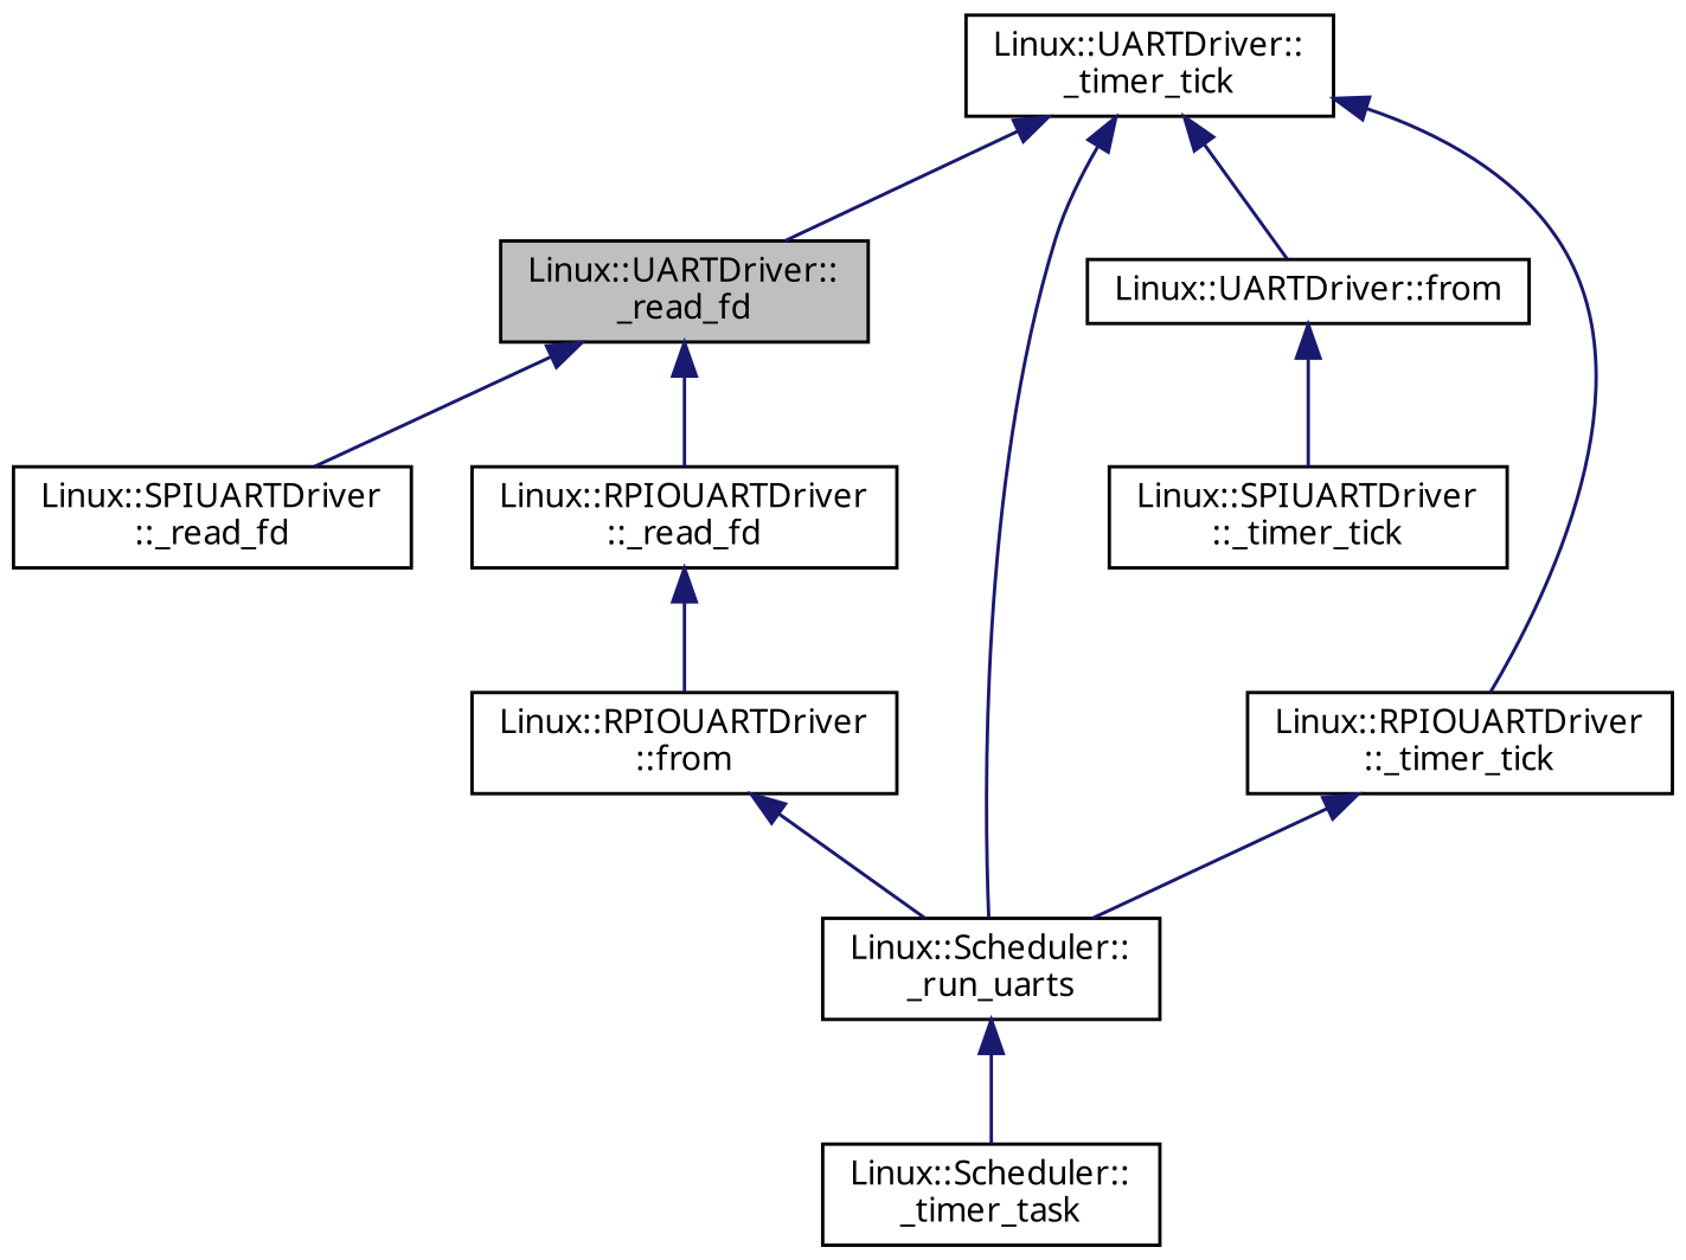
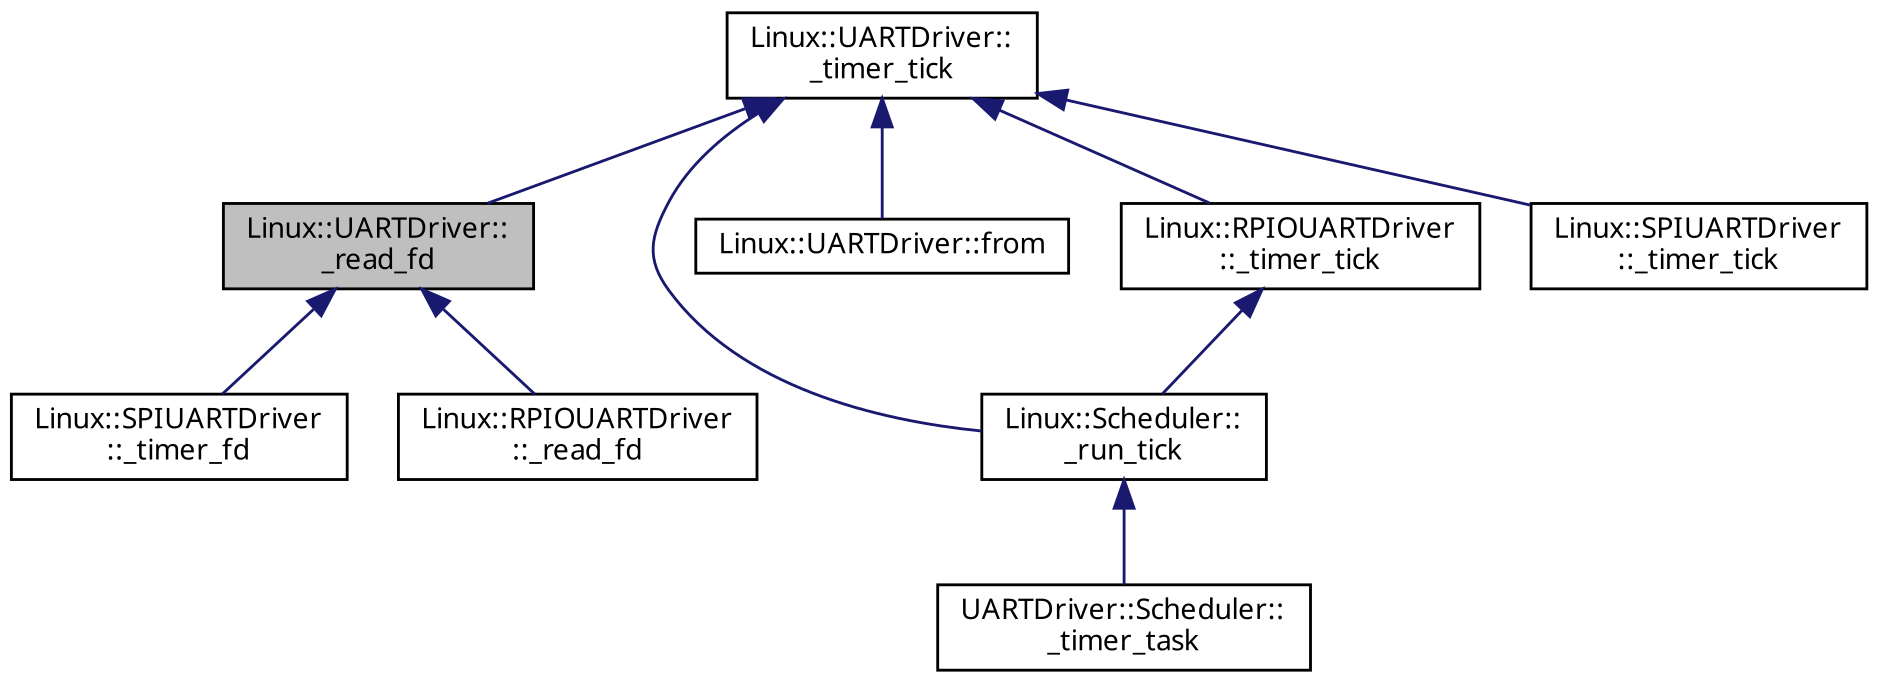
  digraph {
    fontname="Noto Sans"
    rankdir=TB
    node [color=black fillcolor=white fontname="Noto Sans" fontsize=10 shape=record style=filled]
    edge [color=midnightblue dir=back fontname="Noto Sans" fontsize=10 labelfontname=Helvetica labelfontsize=10 style=solid]
    n1 [fillcolor=grey75 fontcolor=black height=0.2 label="Linux::UARTDriver::\l_read_fd" width=0.4]
-   n2 [height=0.2 label="Linux::SPIUARTDriver\l::_read_fd" width=0.4]
+   n2 [height=0.2 label="Linux::SPIUARTDriver\l::_timer_fd" width=0.4]
    n3 [height=0.2 label="Linux::RPIOUARTDriver\l::_read_fd" width=0.4]
-   n4 [height=0.2 label="Linux::RPIOUARTDriver\l::from" width=0.4]
    n5 [height=0.2 label="Linux::UARTDriver::\l_timer_tick" width=0.4]
-   n6 [height=0.2 label="Linux::Scheduler::\l_run_uarts" width=0.4]
+   n6 [height=0.2 label="Linux::Scheduler::\l_run_tick" width=0.4]
    n7 [height=0.2 label="Linux::UARTDriver::from" width=0.4]
    n8 [height=0.2 label="Linux::RPIOUARTDriver\l::_timer_tick" width=0.4]
    n9 [height=0.2 label="Linux::SPIUARTDriver\l::_timer_tick" width=0.4]
-   n10 [height=0.2 label="Linux::Scheduler::\l_timer_task" width=0.4]
+   n10 [height=0.2 label="UARTDriver::Scheduler::\l_timer_task" width=0.4]
    n1 -> n2
    n1 -> n3
-   n3 -> n4
-   n4 -> n6
    n5 -> n1
    n5 -> n6
    n5 -> n7
    n5 -> n8
-   n7 -> n9
+   n5 -> n9
    n6 -> n10
    n8 -> n6
  }
